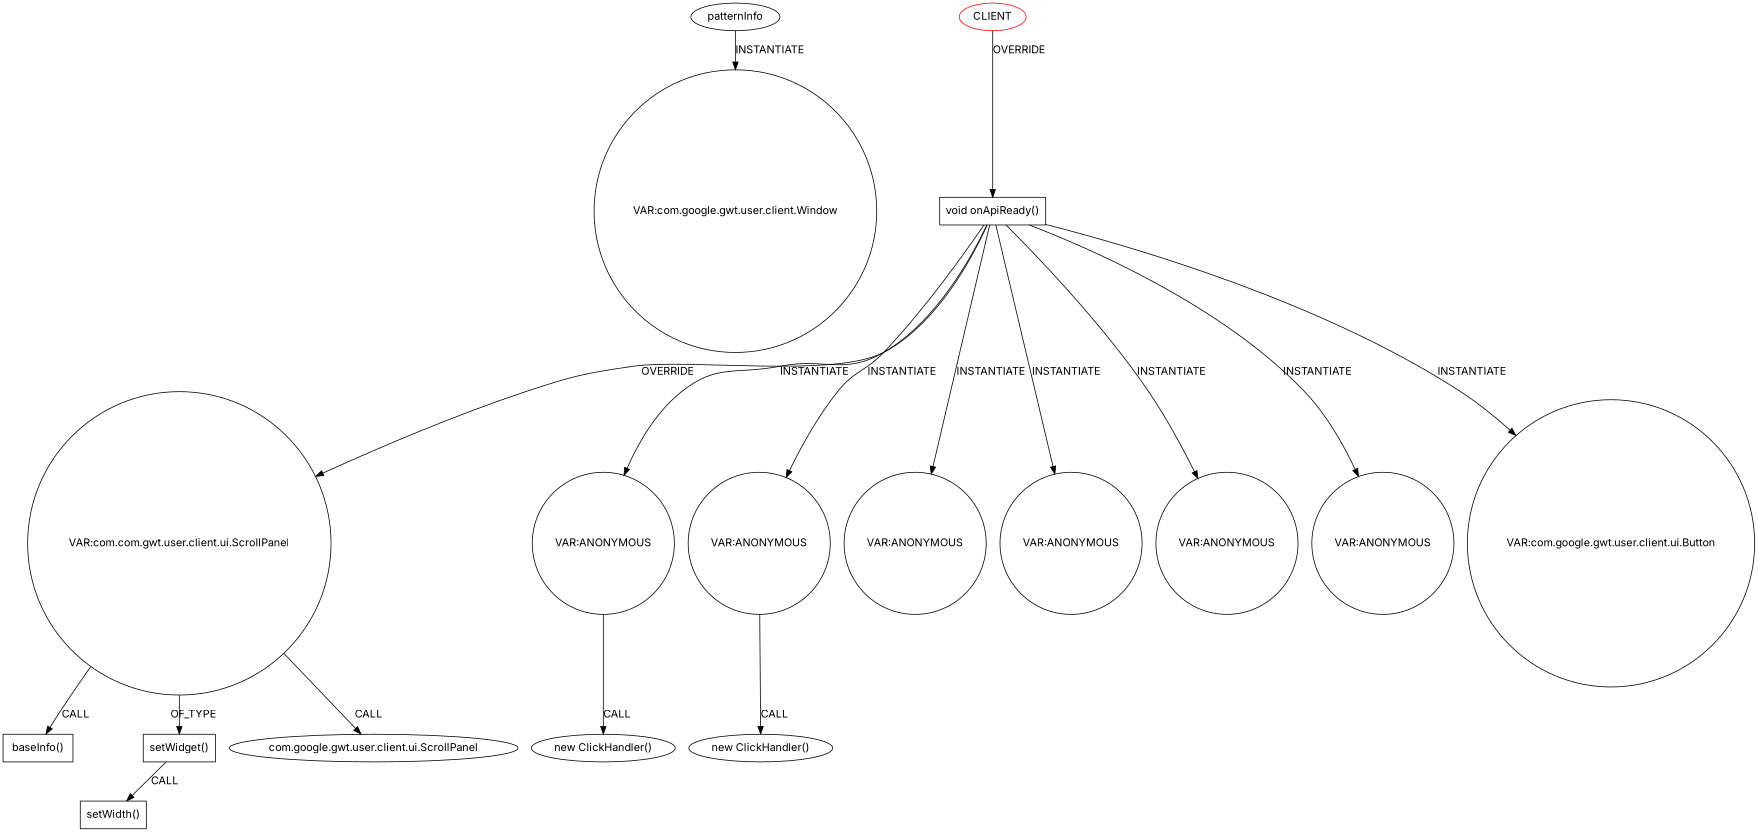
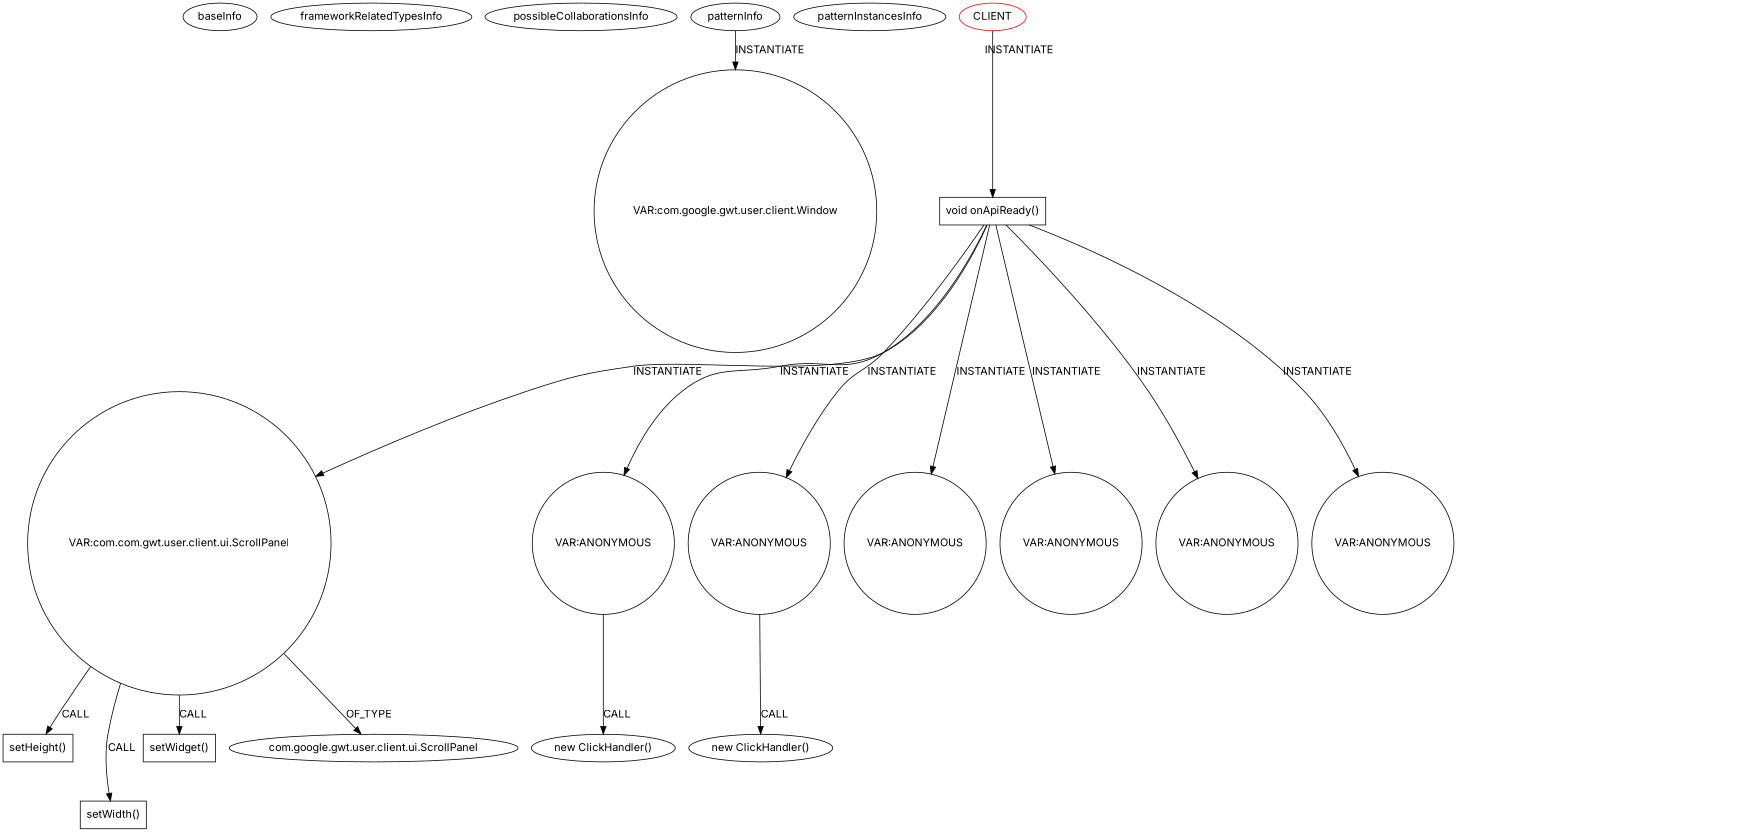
  digraph {
    fontname=Inter
    node [fontname=Inter isFrameworkType=false vertexType=VARIABLE_EXPRESION]
    edge [fontname=Inter]
+   baseInfo [category=pattern graphId=1609 isAnonymous=false possibleRelation=false isFrameworkType="" vertexType=""]
+   frameworkRelatedTypesInfo [isFrameworkType="" vertexType=""]
+   possibleCollaborationsInfo [isFrameworkType="" vertexType=""]
    patternInfo [frequency=2.0 patternRootClient=0 isFrameworkType="" vertexType=""]
    n5 [label="VAR:com.google.gwt.user.client.Window" shape=circle]
+   patternInstancesInfo [0="akjava-GWT-Hangouts~/akjava-GWT-Hangouts/GWT-Hangouts-master/apps/easyoverlay/src/com/akjava/gwt/hangout/easyoverlay/client/EasyOverlay.java~EasyOverlay~492" 1="akjava-GWT-Hangouts~/akjava-GWT-Hangouts/GWT-Hangouts-master/apps/sound-player/src/com/akjava/gwt/hangout/soundplayer/client/HangoutSoundPlayer.java~HangoutSoundPlayer~561" isFrameworkType="" vertexType=""]
    n7 [label="VAR:com.com.gwt.user.client.ui.ScrollPanel" shape=circle]
-   n8 [label="baseInfo()" shape=box vertexType=INSIDE_CALL]
+   n8 [label="setHeight()" shape=box vertexType=INSIDE_CALL]
    n9 [label="setWidth()" shape=box vertexType=INSIDE_CALL]
    n10 [label="setWidget()" shape=box vertexType=INSIDE_CALL]
    n11 [label="com.google.gwt.user.client.ui.ScrollPanel" vertexType=FRAMEWORK_CLASS_TYPE]
    n12 [label="void onApiReady()" shape=box vertexType=OVERRIDING_METHOD_DECLARATION]
    n13 [label="VAR:ANONYMOUS" shape=circle]
    n14 [label="VAR:ANONYMOUS" shape=circle]
    n15 [label="VAR:ANONYMOUS" shape=circle]
    n16 [label="VAR:ANONYMOUS" shape=circle]
    n17 [label="VAR:ANONYMOUS" shape=circle]
    n18 [label="VAR:ANONYMOUS" shape=circle]
-   n19 [label="VAR:com.google.gwt.user.client.ui.Button" shape=circle]
    n20 [label="new ClickHandler()" vertexType=CONSTRUCTOR_CALL]
    n21 [label="new ClickHandler()" vertexType=CONSTRUCTOR_CALL]
    n22 [color=red label=CLIENT vertexType=ROOT_CLIENT_CLASS_DECLARATION]
    patternInfo -> n5 [label=INSTANTIATE]
    n7 -> n8 [label=CALL]
-   n10 -> n9 [label=CALL]
-   n7 -> n10 [label=OF_TYPE]
-   n7 -> n11 [label=CALL]
-   n12 -> n7 [label=OVERRIDE]
+   n7 -> n9 [label=CALL]
+   n7 -> n10 [label=CALL]
+   n7 -> n11 [label=OF_TYPE]
+   n12 -> n7 [label=INSTANTIATE]
    n12 -> n13 [label=INSTANTIATE]
    n12 -> n14 [label=INSTANTIATE]
    n12 -> n15 [label=INSTANTIATE]
    n12 -> n16 [label=INSTANTIATE]
    n12 -> n17 [label=INSTANTIATE]
    n12 -> n18 [label=INSTANTIATE]
-   n12 -> n19 [label=INSTANTIATE]
    n13 -> n20 [label=CALL]
    n14 -> n21 [label=CALL]
-   n22 -> n12 [label=OVERRIDE]
+   n22 -> n12 [label=INSTANTIATE]
  }
